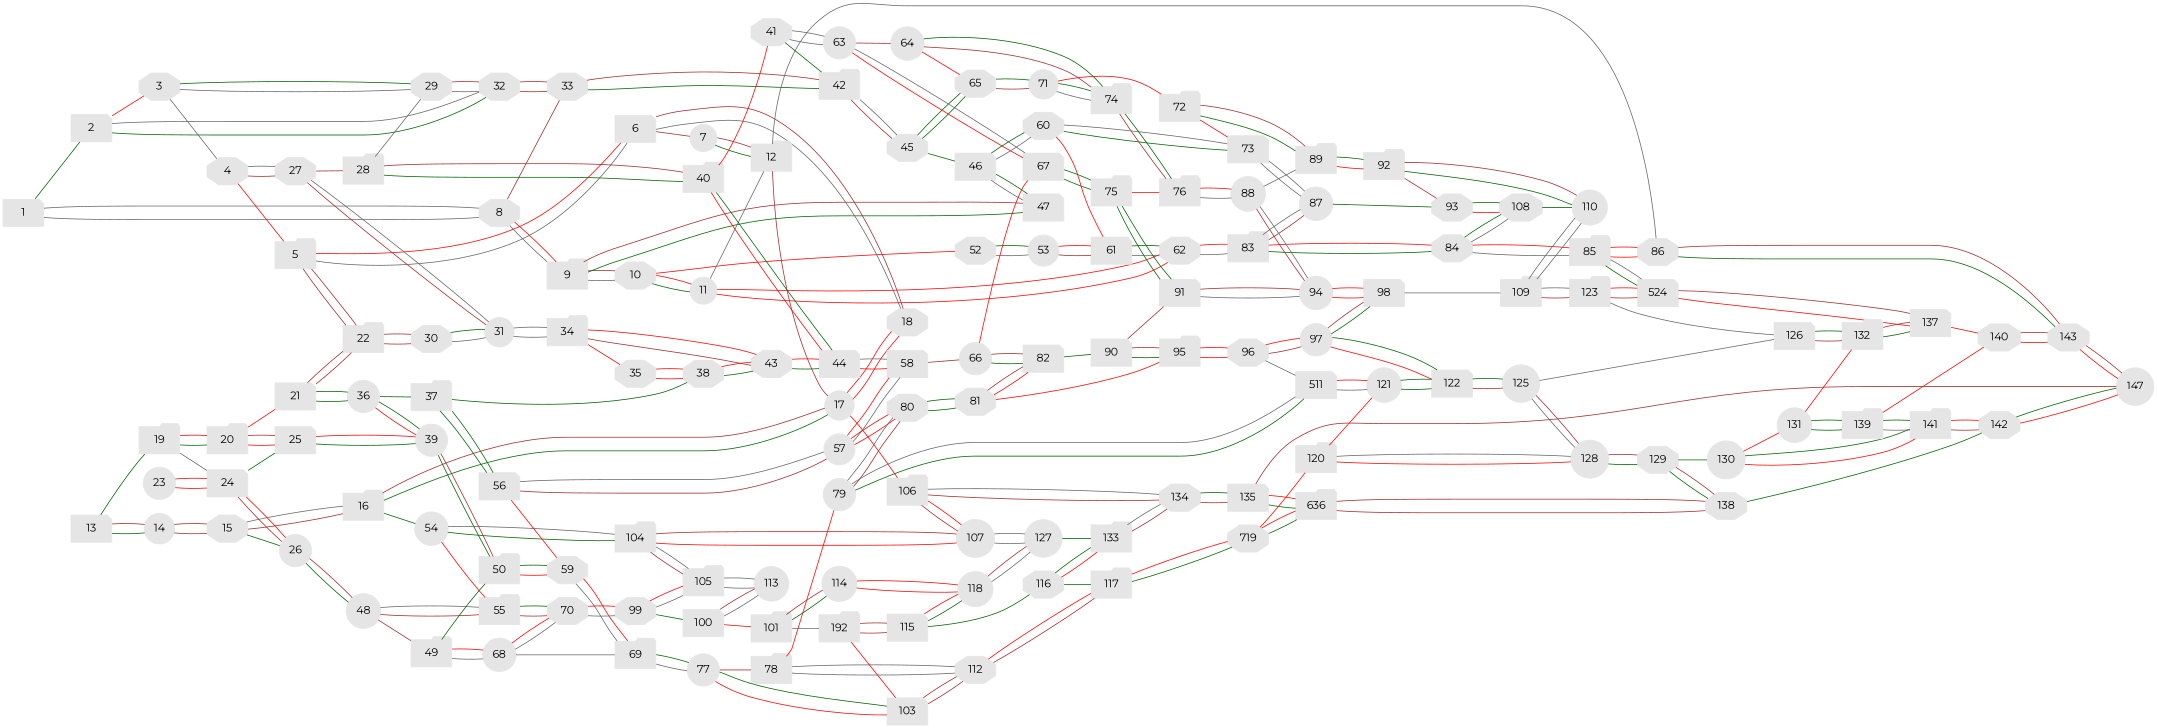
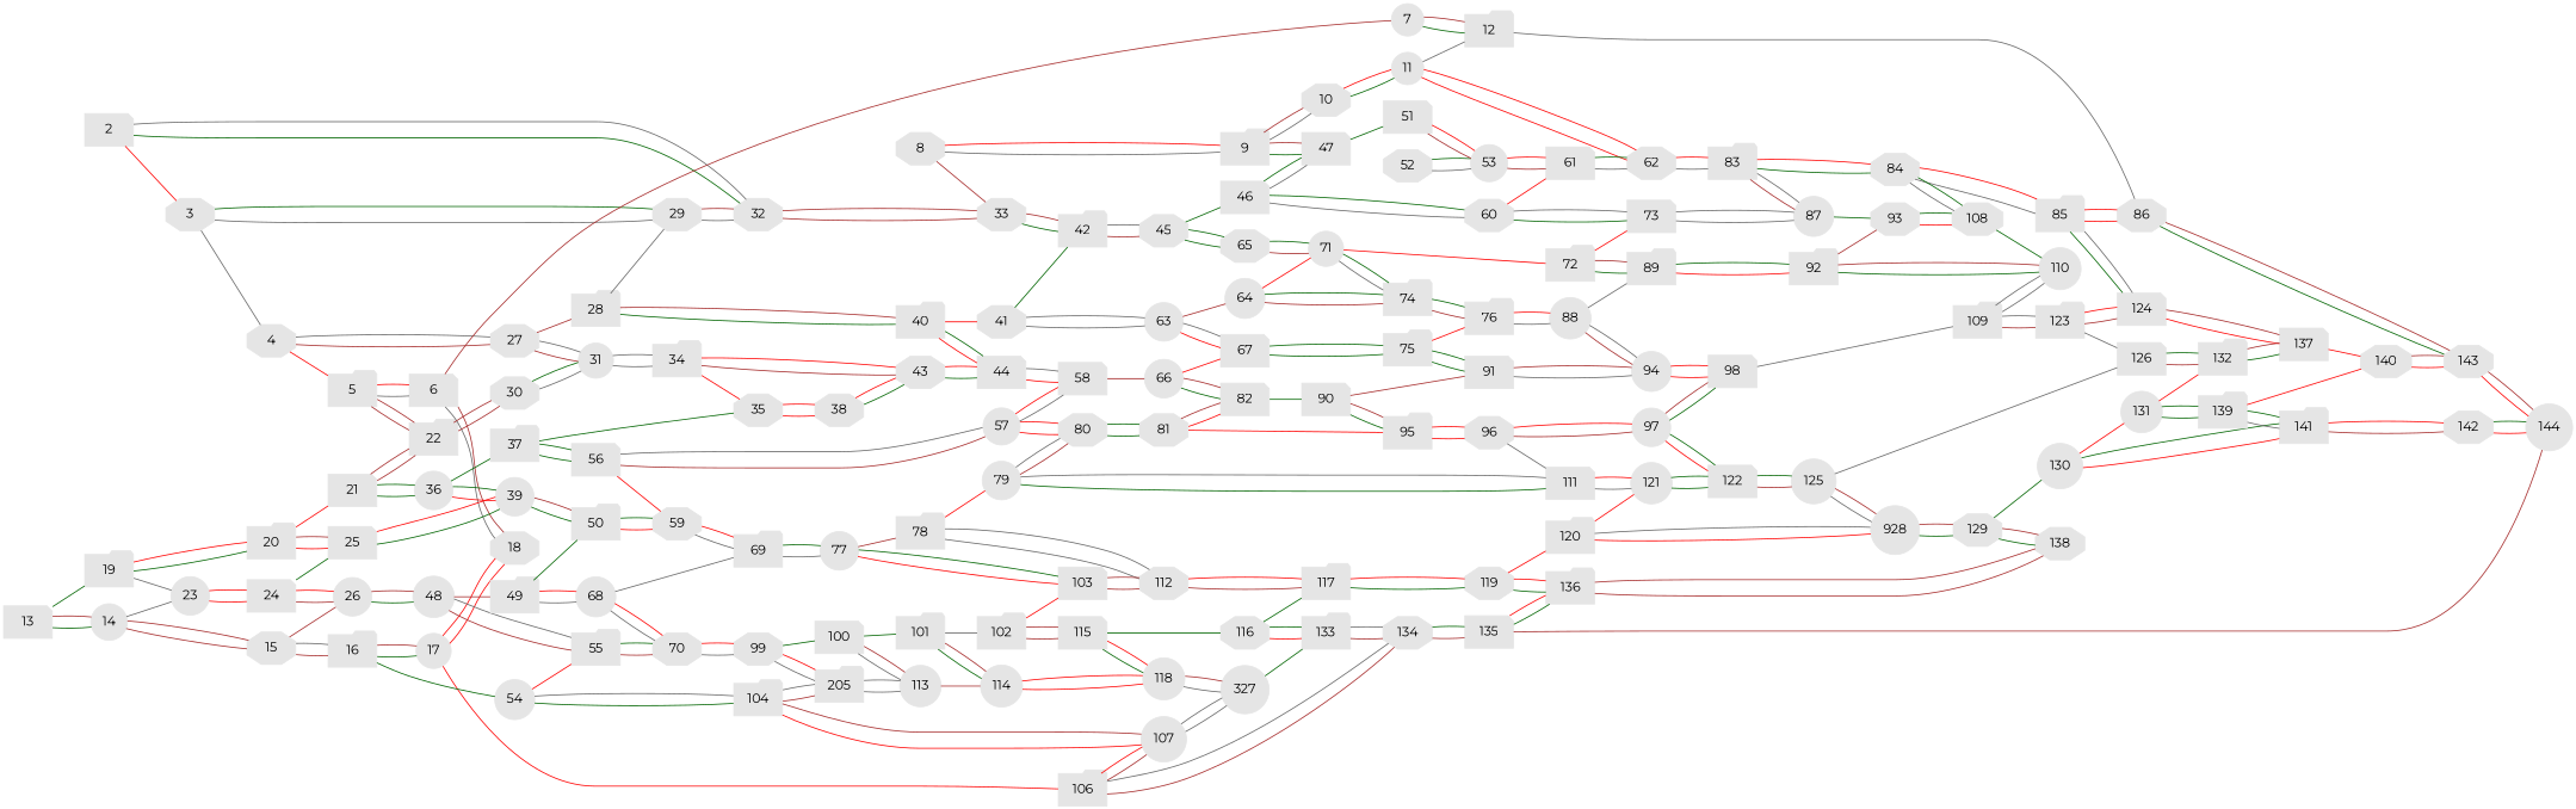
  graph {
    fontname=Montserrat
    rankdir=LR
    node [color=gray90 fontname=Montserrat shape=folder style=filled]
    edge [color=darkgreen fontname=Montserrat]
-   1 [shape=note]
    2 [shape=note]
    8 [shape=octagon]
    3 [shape=octagon]
    32 [shape=octagon]
    9
    33 [shape=octagon]
    4 [shape=octagon]
    29 [shape=octagon]
    5
    27 [shape=octagon]
    6 [shape=note]
    22
    28
    31 [shape=circle]
    7 [shape=circle]
    18 [shape=octagon]
    30 [shape=octagon]
    12
    17 [shape=circle]
    86 [shape=octagon]
    10 [shape=octagon]
    47 [shape=note]
    42
    11 [shape=circle]
    52 [shape=octagon]
+   51 [shape=note]
    62 [shape=octagon]
    53 [shape=circle]
    83
    106
    143 [shape=octagon]
    13 [shape=note]
    14 [shape=circle]
    19
    15 [shape=octagon]
    23 [shape=circle]
    20
    16
    26 [shape=circle]
    24 [shape=note]
    54 [shape=circle]
    48 [shape=circle]
    55
    104
    107 [shape=circle]
    134 [shape=octagon]
    21 [shape=note]
    25 [shape=note]
    36 [shape=circle]
    39 [shape=circle]
    37
    50
    49
    40
    34
    41 [shape=octagon]
    44 [shape=note]
    35 [shape=octagon]
    43 [shape=octagon]
    45 [shape=octagon]
    38 [shape=octagon]
    56 [shape=note]
    59 [shape=octagon]
    57 [shape=circle]
    63 [shape=circle]
    58 [shape=note]
    64 [shape=circle]
    67 [shape=note]
    46 [shape=note]
    65 [shape=octagon]
    66 [shape=circle]
    60 [shape=octagon]
    71 [shape=circle]
    61 [shape=note]
    73 [shape=note]
    68 [shape=circle]
    70 [shape=octagon]
    69
-   105
+   105 [label=205]
    99 [shape=octagon]
    80 [shape=octagon]
    81 [shape=octagon]
    82 [shape=note]
    77 [shape=circle]
    87 [shape=circle]
    84 [shape=octagon]
    74
    75
    76
    72
    90 [shape=note]
    91 [shape=note]
    78
    103 [shape=note]
    100 [shape=note]
    89
    92
    93 [shape=octagon]
    88 [shape=circle]
    94 [shape=circle]
    79 [shape=circle]
    112 [shape=octagon]
-   111 [shape=note label=511]
+   111 [shape=note]
    117
    121 [shape=circle]
    95
    96 [shape=octagon]
    85
    108 [shape=octagon]
-   124 [shape=note label=524]
+   124 [shape=note]
    110 [shape=circle]
    137 [shape=note]
-   144 [shape=circle label=147]
+   144 [shape=circle]
    98 [shape=note]
    109
    97 [shape=circle]
    122 [shape=note]
    125 [shape=circle]
    123
    101
    113 [shape=circle]
-   102 [label=192]
+   102
    114 [shape=circle]
    115 [shape=note]
    118 [shape=circle]
    116 [shape=octagon]
-   127 [shape=circle]
+   127 [shape=circle label=327]
    135 [shape=note]
    133
    126 [shape=note]
-   119 [shape=octagon label=719]
+   119 [shape=octagon]
    120
-   136 [label=636]
-   128 [shape=circle]
+   136
+   128 [shape=circle label=928]
    138 [shape=octagon]
    129 [shape=octagon]
    132
    140 [shape=octagon]
    130 [shape=circle]
    131 [shape=circle]
    141
    142 [shape=octagon]
    139
-   1 -- 2
-   1 -- 8 [color=gray40]
-   1 -- 8 [color=gray40]
    2 -- 3 [color=red]
    2 -- 32
    2 -- 32 [color=gray40]
    8 -- 9 [color=gray40]
    8 -- 9 [color=red]
    8 -- 33 [color=brown]
    3 -- 4 [color=gray40]
    3 -- 29 [color=gray40]
    3 -- 29
    32 -- 33 [color=brown]
    32 -- 33 [color=brown]
    9 -- 10 [color=gray40]
    9 -- 10 [color=brown]
    9 -- 47
    9 -- 47 [color=brown]
    33 -- 42
    33 -- 42 [color=brown]
    4 -- 5 [color=red]
    4 -- 27 [color=brown]
    4 -- 27 [color=gray40]
    29 -- 32 [color=gray40]
    29 -- 32 [color=brown]
    5 -- 6 [color=gray40]
    5 -- 6 [color=red]
    5 -- 22 [color=brown]
    5 -- 22 [color=brown]
    27 -- 28 [color=brown]
    27 -- 31 [color=brown]
    27 -- 31 [color=gray40]
    6 -- 7 [color=brown]
    6 -- 18 [color=gray40]
    6 -- 18 [color=brown]
    22 -- 30 [color=brown]
    22 -- 30 [color=brown]
    28 -- 29 [color=gray40]
    28 -- 40
    28 -- 40 [color=brown]
    31 -- 34 [color=gray40]
    31 -- 34 [color=gray40]
    7 -- 12
    7 -- 12 [color=brown]
    30 -- 31 [color=gray40]
    30 -- 31
-   12 -- 17 [color=brown]
    12 -- 86 [color=gray40]
    17 -- 18 [color=red]
    17 -- 18 [color=red]
    17 -- 106 [color=red]
    86 -- 143
    86 -- 143 [color=brown]
    10 -- 11
    10 -- 11 [color=red]
-   10 -- 52 [color=red]
+   47 -- 51
    42 -- 45 [color=brown]
    42 -- 45 [color=gray40]
    11 -- 12 [color=gray40]
    11 -- 62 [color=red]
    11 -- 62 [color=red]
    52 -- 53 [color=gray40]
    52 -- 53
+   51 -- 53 [color=brown]
+   51 -- 53 [color=red]
    62 -- 83 [color=gray40]
    62 -- 83 [color=red]
    53 -- 61 [color=brown]
    53 -- 61 [color=red]
    83 -- 87 [color=brown]
    83 -- 87 [color=gray40]
    83 -- 84
    83 -- 84 [color=red]
    106 -- 107 [color=brown]
    106 -- 107 [color=red]
    106 -- 134 [color=brown]
    106 -- 134 [color=gray40]
    143 -- 144 [color=red]
    143 -- 144 [color=brown]
    13 -- 14
    13 -- 14 [color=brown]
    13 -- 19
    14 -- 15 [color=brown]
    14 -- 15 [color=brown]
-   19 -- 24 [color=gray40]
+   14 -- 23 [color=gray40]
+   19 -- 23 [color=gray40]
    19 -- 20
    19 -- 20 [color=red]
    15 -- 16 [color=brown]
    15 -- 16 [color=gray40]
-   15 -- 26
+   15 -- 26 [color=brown]
    23 -- 24 [color=red]
    23 -- 24 [color=red]
    20 -- 21 [color=red]
    20 -- 25 [color=red]
    20 -- 25 [color=brown]
    16 -- 17
    16 -- 17 [color=brown]
    16 -- 54
    26 -- 48
    26 -- 48 [color=brown]
    24 -- 26 [color=brown]
    24 -- 26 [color=red]
    24 -- 25
    54 -- 55 [color=red]
    54 -- 104
    54 -- 104 [color=gray40]
    48 -- 55 [color=brown]
    48 -- 55 [color=gray40]
    48 -- 49 [color=brown]
    55 -- 70 [color=brown]
    55 -- 70
    104 -- 107 [color=red]
    104 -- 107 [color=brown]
    104 -- 105 [color=brown]
    104 -- 105 [color=gray40]
    107 -- 127 [color=gray40]
    107 -- 127 [color=gray40]
    134 -- 135 [color=brown]
    134 -- 135
    21 -- 22 [color=brown]
    21 -- 22 [color=brown]
    21 -- 36
    21 -- 36
    25 -- 39
    25 -- 39 [color=red]
    36 -- 39 [color=red]
    36 -- 39
    36 -- 37
    39 -- 50
    39 -- 50 [color=brown]
-   37 -- 38
+   37 -- 35
    37 -- 56
    37 -- 56
    50 -- 59 [color=red]
    50 -- 59
    49 -- 50
    49 -- 68 [color=gray40]
    49 -- 68 [color=red]
    40 -- 41 [color=red]
    40 -- 44 [color=red]
    40 -- 44
    34 -- 35 [color=red]
    34 -- 43 [color=brown]
    34 -- 43 [color=red]
    41 -- 42
    41 -- 63 [color=gray40]
    41 -- 63 [color=gray40]
    44 -- 58 [color=red]
    44 -- 58 [color=gray40]
    35 -- 38 [color=red]
    35 -- 38 [color=red]
    43 -- 44
    43 -- 44 [color=red]
    45 -- 46
    45 -- 65
    45 -- 65
    38 -- 43
    38 -- 43 [color=red]
    56 -- 59 [color=red]
    56 -- 57 [color=brown]
    56 -- 57 [color=gray40]
    59 -- 69 [color=gray40]
    59 -- 69 [color=red]
    57 -- 58 [color=gray40]
    57 -- 58 [color=red]
    57 -- 80 [color=red]
    57 -- 80 [color=red]
    63 -- 64 [color=brown]
    63 -- 67 [color=red]
    63 -- 67 [color=gray40]
    58 -- 66 [color=brown]
-   64 -- 65 [color=red]
+   64 -- 71 [color=red]
    64 -- 74 [color=brown]
    64 -- 74
    67 -- 75
    67 -- 75
    46 -- 47 [color=gray40]
    46 -- 47
    46 -- 60 [color=gray40]
    46 -- 60
    65 -- 71 [color=brown]
    65 -- 71
    66 -- 67 [color=red]
    66 -- 82
    66 -- 82 [color=brown]
    60 -- 61 [color=red]
    60 -- 73
    60 -- 73 [color=gray40]
    71 -- 74 [color=gray40]
    71 -- 74
    71 -- 72 [color=red]
    61 -- 62 [color=gray40]
    61 -- 62
    73 -- 87 [color=gray40]
    73 -- 87 [color=gray40]
    68 -- 70 [color=gray40]
    68 -- 70 [color=red]
    68 -- 69 [color=gray40]
    70 -- 99 [color=gray40]
    70 -- 99 [color=red]
    69 -- 77 [color=gray40]
    69 -- 77
    105 -- 113 [color=gray40]
    105 -- 113 [color=gray40]
    99 -- 105 [color=gray40]
    99 -- 105 [color=red]
    99 -- 100
    80 -- 81
    80 -- 81
    81 -- 82 [color=red]
    81 -- 82 [color=brown]
    81 -- 95 [color=red]
    82 -- 90
    77 -- 78 [color=brown]
    77 -- 103 [color=red]
    77 -- 103
    87 -- 93
    84 -- 85 [color=gray40]
    84 -- 85 [color=red]
    84 -- 108 [color=gray40]
    84 -- 108
    74 -- 76 [color=brown]
    74 -- 76
    75 -- 76 [color=red]
    75 -- 91
    75 -- 91
    76 -- 88 [color=gray40]
    76 -- 88 [color=red]
    72 -- 73 [color=red]
    72 -- 89
    72 -- 89 [color=brown]
    90 -- 91 [color=brown]
    90 -- 95
    90 -- 95 [color=brown]
    91 -- 94 [color=gray40]
    91 -- 94 [color=brown]
    78 -- 79 [color=red]
    78 -- 112 [color=gray40]
    78 -- 112 [color=gray40]
    103 -- 112 [color=brown]
    103 -- 112 [color=brown]
-   100 -- 101 [color=red]
+   100 -- 101
    100 -- 113 [color=gray40]
    100 -- 113 [color=brown]
    89 -- 92 [color=red]
    89 -- 92
    92 -- 93 [color=brown]
    92 -- 110
    92 -- 110 [color=brown]
    93 -- 108 [color=red]
    93 -- 108
    88 -- 89 [color=gray40]
    88 -- 94 [color=brown]
    88 -- 94 [color=gray40]
    94 -- 98 [color=red]
    94 -- 98 [color=red]
    79 -- 80 [color=brown]
    79 -- 80 [color=gray40]
    79 -- 111
    79 -- 111 [color=gray40]
    112 -- 117 [color=brown]
    112 -- 117 [color=red]
    111 -- 121 [color=gray40]
    111 -- 121 [color=red]
    117 -- 119
    117 -- 119 [color=red]
    121 -- 122
    121 -- 122
    95 -- 96 [color=red]
    95 -- 96 [color=red]
    96 -- 111 [color=gray40]
    96 -- 97 [color=brown]
    96 -- 97 [color=red]
    85 -- 86 [color=red]
    85 -- 86 [color=red]
    85 -- 124
    85 -- 124 [color=gray40]
    108 -- 110
    124 -- 137 [color=red]
    124 -- 137 [color=brown]
    137 -- 140 [color=red]
    98 -- 109 [color=gray40]
    109 -- 110 [color=gray40]
    109 -- 110 [color=gray40]
    109 -- 123 [color=brown]
    109 -- 123 [color=gray40]
    97 -- 98
    97 -- 98 [color=brown]
    97 -- 122 [color=red]
    97 -- 122
    122 -- 125 [color=brown]
    122 -- 125
    125 -- 126 [color=gray40]
    125 -- 128 [color=gray40]
    125 -- 128 [color=brown]
    123 -- 124 [color=brown]
    123 -- 124 [color=red]
    123 -- 126 [color=gray40]
    101 -- 102 [color=gray40]
    101 -- 114
    101 -- 114 [color=brown]
+   113 -- 114 [color=brown]
    102 -- 103 [color=red]
    102 -- 115 [color=brown]
    102 -- 115 [color=brown]
    114 -- 118 [color=red]
    114 -- 118 [color=red]
    115 -- 118
    115 -- 118 [color=red]
    115 -- 116
    118 -- 127 [color=gray40]
    118 -- 127 [color=brown]
    116 -- 117
    116 -- 133 [color=red]
    116 -- 133
    127 -- 133
    135 -- 144 [color=brown]
    135 -- 136
    135 -- 136 [color=red]
    133 -- 134 [color=brown]
    133 -- 134 [color=gray40]
    126 -- 132 [color=brown]
    126 -- 132
    119 -- 120 [color=red]
    119 -- 136
    119 -- 136 [color=red]
    120 -- 121 [color=red]
    120 -- 128 [color=red]
    120 -- 128 [color=gray40]
    136 -- 138 [color=brown]
    136 -- 138 [color=brown]
    128 -- 129
    128 -- 129 [color=brown]
-   138 -- 142
    129 -- 138
    129 -- 138 [color=brown]
    129 -- 130
    132 -- 137
    132 -- 137 [color=brown]
    140 -- 143 [color=red]
    140 -- 143 [color=brown]
    130 -- 131 [color=red]
    130 -- 141 [color=red]
    130 -- 141
    131 -- 132 [color=red]
    131 -- 139
    131 -- 139
    141 -- 142 [color=brown]
    141 -- 142 [color=red]
    142 -- 144 [color=red]
    142 -- 144
    139 -- 140 [color=red]
    139 -- 141 [color=gray40]
    139 -- 141
  }
